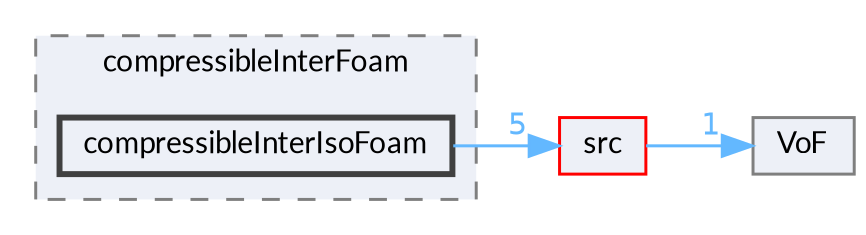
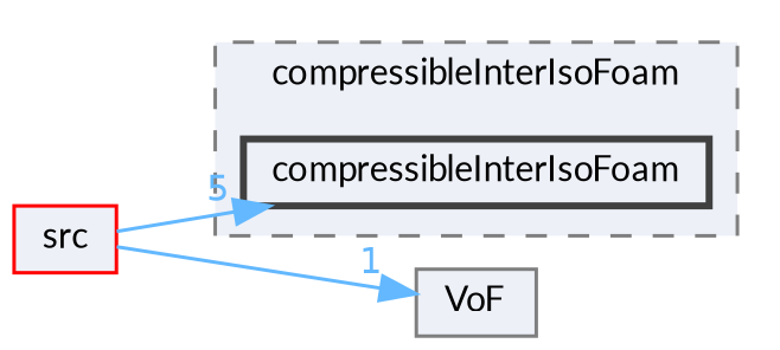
  digraph {
    compound=true
    fontname=Lato
    rankdir=LR
    node [fillcolor="#edf0f7" fontname=Lato fontsize=10 shape=box style=filled]
    edge [color=steelblue1 fontcolor=steelblue1 fontname=Lato fontsize=10 labeldistance=1.5 labelfontname=Helvetica labelfontsize=10]
    n1 [color=grey25 height=0.2 label=compressibleInterIsoFoam style="filled,bold" width=0.4]
    n2 [color=red height=0.2 label=src width=0.4]
    n3 [color=grey50 height=0.2 label=VoF width=0.4]
    subgraph cluster_1 {
      bgcolor="#edf0f7"
      fontsize=10
-     label=compressibleInterFoam
+     label=compressibleInterIsoFoam
      pencolor=grey50
      style="filled,dashed"
      n1
    }
-   n1 -> n2 [headlabel=5]
+   n2 -> n1 [headlabel=5]
    n2 -> n3 [headlabel=1]
  }
